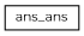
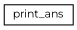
  digraph {
    rankdir=LR
    fontname=Montserrat
-   n1 [color=black fillcolor=white fontname=Montserrat fontsize=10 height=0.2 label=ans_ans shape=record style=filled width=0.4]
+   n1 [color=black fillcolor=white fontname=Montserrat fontsize=10 height=0.2 label=print_ans shape=record style=filled width=0.4]
  }
